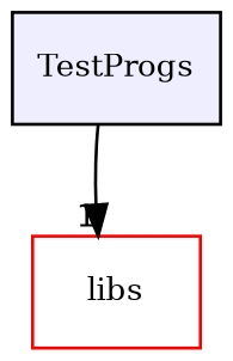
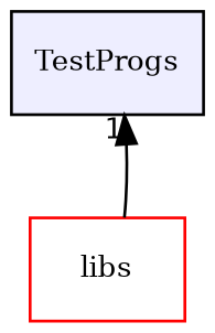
  digraph {
    compound=true
    fontname="DejaVu Serif"
    node [fontname="DejaVu Serif" fontsize=10 shape=box style=filled]
    n1 [fillcolor="#eeeeff" label=TestProgs pencolor=black]
    n2 [color=red fillcolor=white label=libs]
-   n1 -> n2 [headlabel=1 labeldistance=1.5 labelfontname=Helvetica labelfontsize=10 fontname="DejaVu Serif"]
+   n2 -> n1 [headlabel=1 labeldistance=1.5 labelfontname=Helvetica labelfontsize=10 fontname="DejaVu Serif"]
  }
